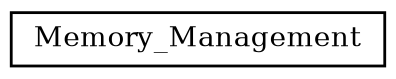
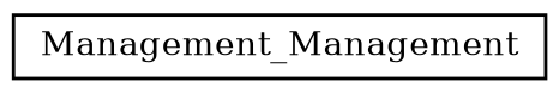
  digraph {
    rankdir=LR
    fontname="DejaVu Serif"
-   n1 [color=black fillcolor=white fontname="DejaVu Serif" fontsize=10 height=0.2 label=Memory_Management shape=record style=filled width=0.4]
+   n1 [color=black fillcolor=white fontname="DejaVu Serif" fontsize=10 height=0.2 label=Management_Management shape=record style=filled width=0.4]
  }
